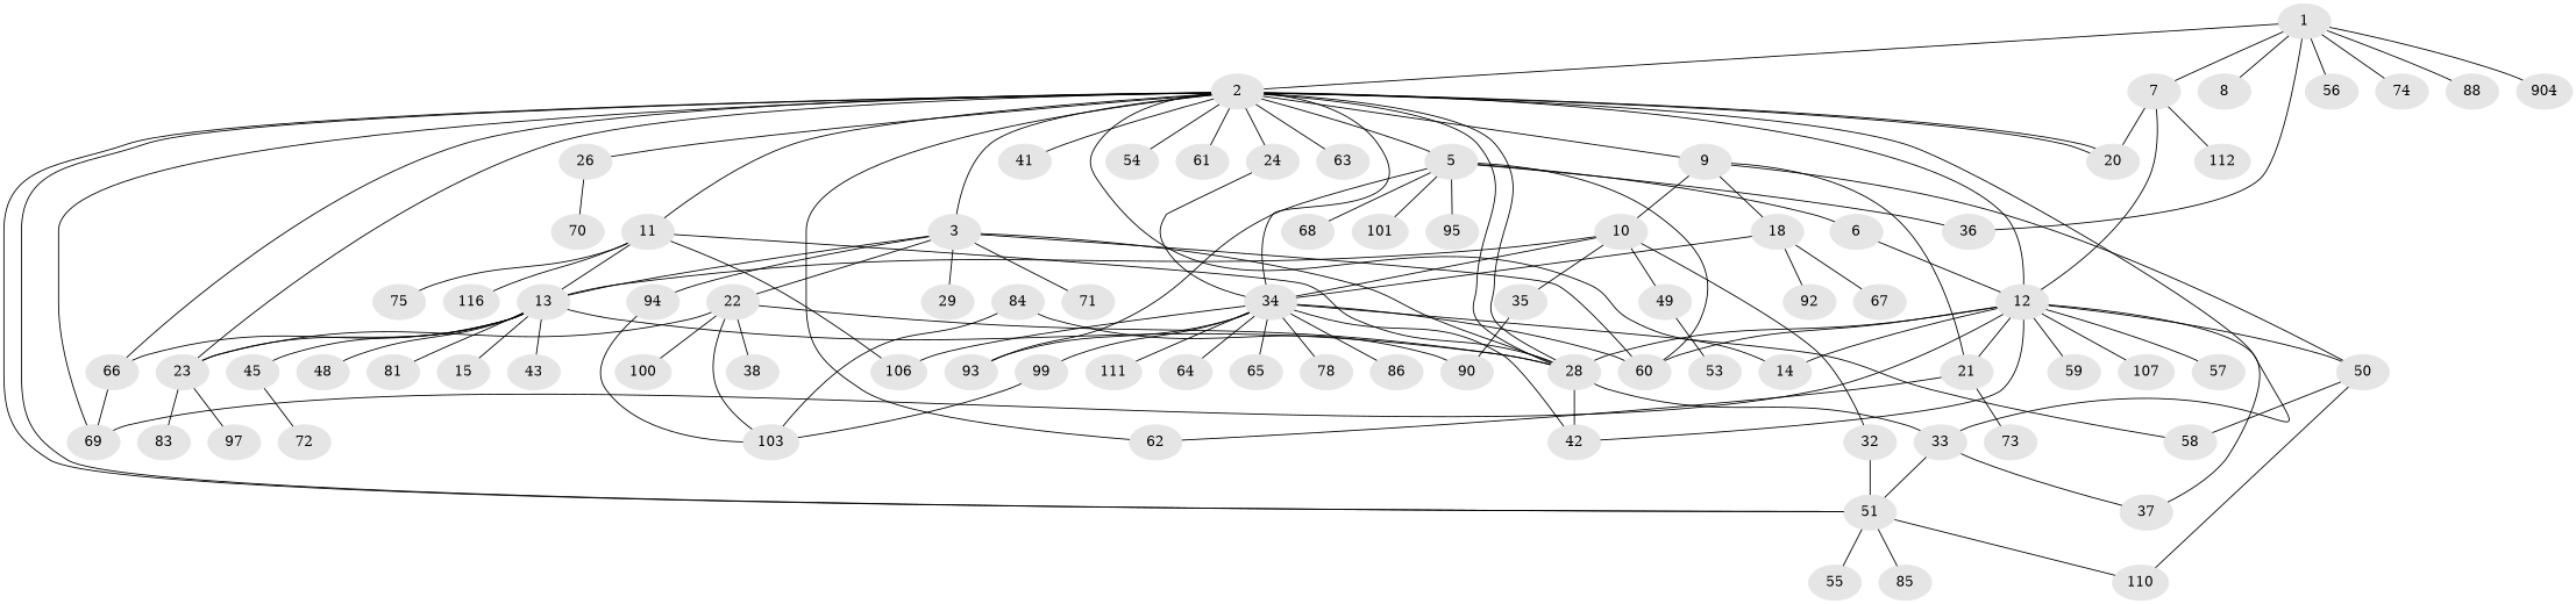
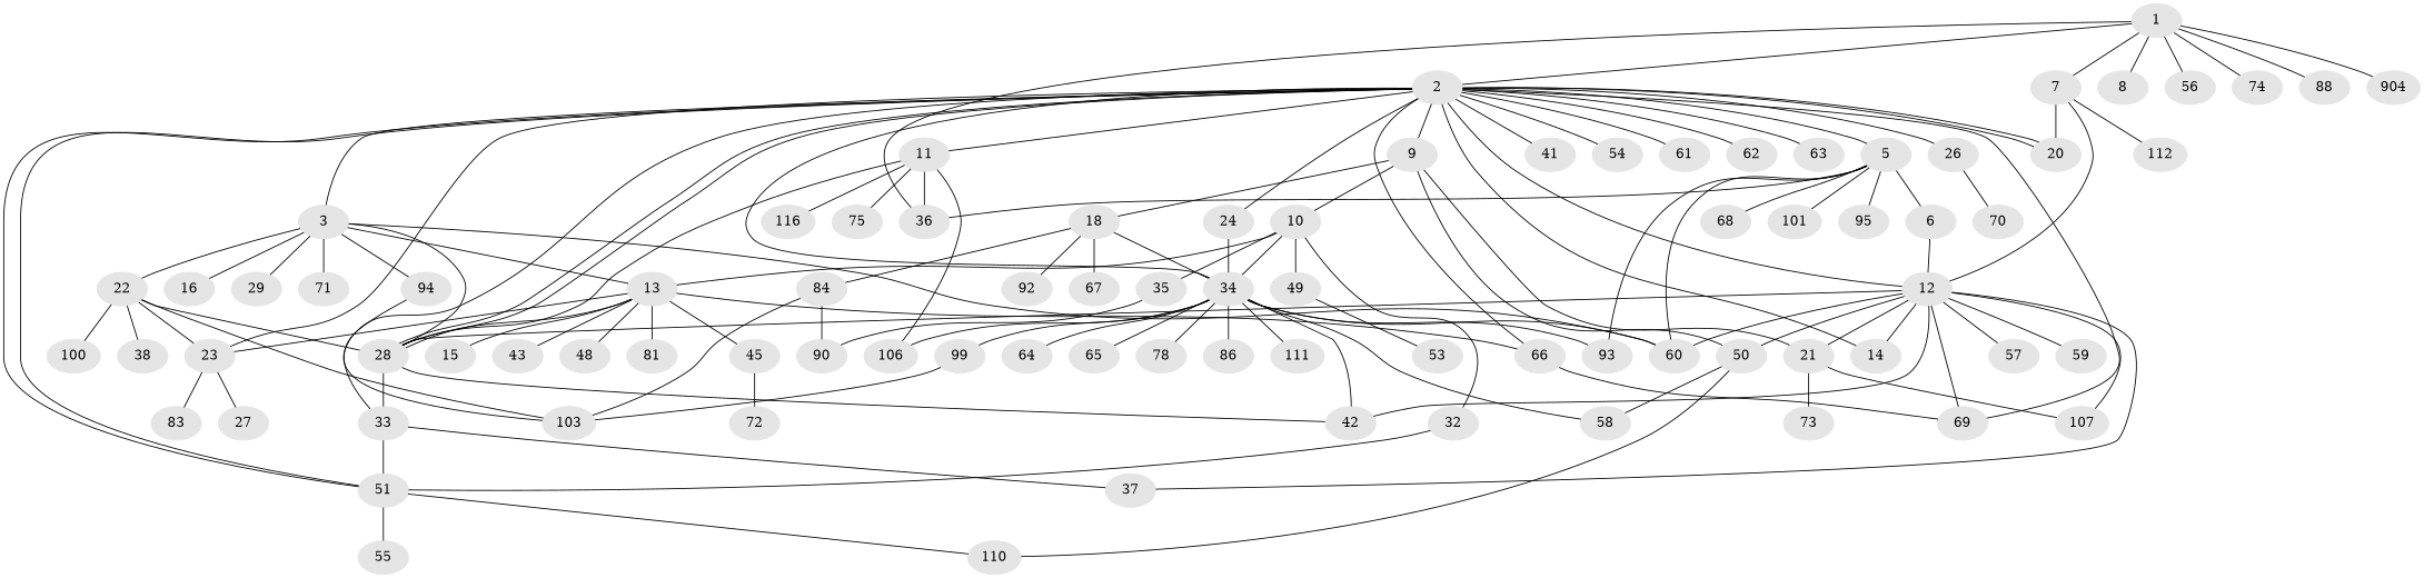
  graph {
    node [color=gray90 style=filled]
    1 [super="+25"]
    2 [super="+46"]
    7 [super="+76"]
    8
    36
    56
    74
    88
    n9 [label=904]
    3 [super="+4"]
    5 [super="+80"]
    9 [super="+17"]
    11 [super="+30"]
    12 [super="+40"]
    14
    20
    23 [super="+52"]
    24
    26
    28 [super="+47"]
    33
    34 [super="+113"]
    41
    51 [super="+98"]
    54
    61
    62 [super="+102"]
    63 [super="+79"]
    66 [super="+91"]
    69 [super="+89"]
    112
    13 [super="+19"]
+   16
    22 [super="+44"]
    29
    60 [super="+114"]
    71
    94 [super="+105"]
    6
    68
    93
    101
    95
    10 [super="+96"]
    18 [super="+31"]
    21 [super="+118"]
    50 [super="+82"]
    75
    106
    116
    37
    42 [super="+115"]
    57
    59
    107
-   27 [label=97]
+   27
    83
    70 [super="+108"]
    58 [super="+109"]
    64
    65
    78
    86
    99
    111 [super="+117"]
    110
    55
-   85
    15
    43
    45 [super="+97"]
    48
    81
    38 [super="+77"]
    100
    103
    32 [super="+39"]
    35
    49 [super="+87"]
    67
    84
    92
    73
    90
    53
    72
    1 -- 2
    1 -- 7
    1 -- 8
    1 -- 36
    1 -- 56
    1 -- 74
    1 -- 88
    1 -- n9
    2 -- 3
    2 -- 5
    2 -- 9 [weight=2]
    2 -- 11
    2 -- 12
    2 -- 14
    2 -- 20
    2 -- 20
    2 -- 23
    2 -- 24
    2 -- 26
    2 -- 28
    2 -- 28
    2 -- 33
    2 -- 34
    2 -- 41
    2 -- 51
    2 -- 51
    2 -- 54
    2 -- 61
    2 -- 62
    2 -- 63
    2 -- 66
    2 -- 69
    7 -- 12
    7 -- 20
    7 -- 112
    3 -- 28
    3 -- 13
+   3 -- 16
    3 -- 22
    3 -- 29
    3 -- 60
    3 -- 71
    3 -- 94
    5 -- 36
    5 -- 60
    5 -- 6
    5 -- 68
    5 -- 93
    5 -- 101
    5 -- 95
    9 -- 10
    9 -- 18
    9 -- 21
    9 -- 50
-   11 -- 13 [weight=2]
+   11 -- 36 [weight=2]
    11 -- 28
    11 -- 75
    11 -- 106
    11 -- 116
    12 -- 14
    12 -- 28
    12 -- 69
    12 -- 60
    12 -- 21
    12 -- 50 [weight=2]
    12 -- 37
    12 -- 42
    12 -- 57
    12 -- 59
    12 -- 107
    23 -- 27
    23 -- 83
    24 -- 34
    26 -- 70
    28 -- 33
    28 -- 42
    33 -- 51
    33 -- 37
    34 -- 60
    34 -- 93
    34 -- 106
    34 -- 42
    34 -- 58
    34 -- 64
    34 -- 65
    34 -- 78
    34 -- 86
    34 -- 99
    34 -- 111
    51 -- 110
    51 -- 55
-   51 -- 85
    66 -- 69
    13 -- 23
    13 -- 28
    13 -- 66
    13 -- 15
    13 -- 43
    13 -- 45
    13 -- 48
    13 -- 81
    22 -- 23
    22 -- 28
    22 -- 38
    22 -- 100
    22 -- 103
    94 -- 103
    6 -- 12
    10 -- 34
    10 -- 13
    10 -- 32
    10 -- 35
    10 -- 49
    18 -- 34
    18 -- 67
+   18 -- 84
    18 -- 92
-   21 -- 62
+   21 -- 107
    21 -- 73
    50 -- 58
    50 -- 110
    99 -- 103
    45 -- 72
    32 -- 51
    35 -- 90
    49 -- 53
    84 -- 103
    84 -- 90
  }
